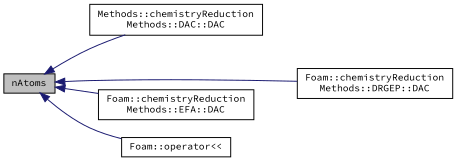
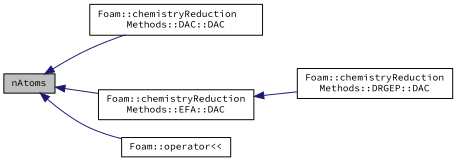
  digraph {
    fontname="Source Code Pro"
    rankdir=LR
    node [color=black fontname="Source Code Pro" fontsize=10 shape=record]
    edge [color=midnightblue dir=back fontname="Source Code Pro" fontsize=10 labelfontname=Helvetica labelfontsize=10 style=solid]
    n1 [fillcolor=grey75 fontcolor=black height=0.2 label=nAtoms style=filled width=0.4]
-   n2 [height=0.2 label="Methods::chemistryReduction\lMethods::DAC::DAC" width=0.4]
+   n2 [height=0.2 label="Foam::chemistryReduction\lMethods::DAC::DAC" width=0.4]
    n3 [height=0.2 label="Foam::chemistryReduction\lMethods::DRGEP::DAC" width=0.4]
    n4 [height=0.2 label="Foam::chemistryReduction\lMethods::EFA::DAC" width=0.4]
    n5 [height=0.2 label="Foam::operator\<\<" width=0.4]
    n1 -> n2
-   n1 -> n3
+   n4 -> n3
    n1 -> n4
    n1 -> n5
  }
